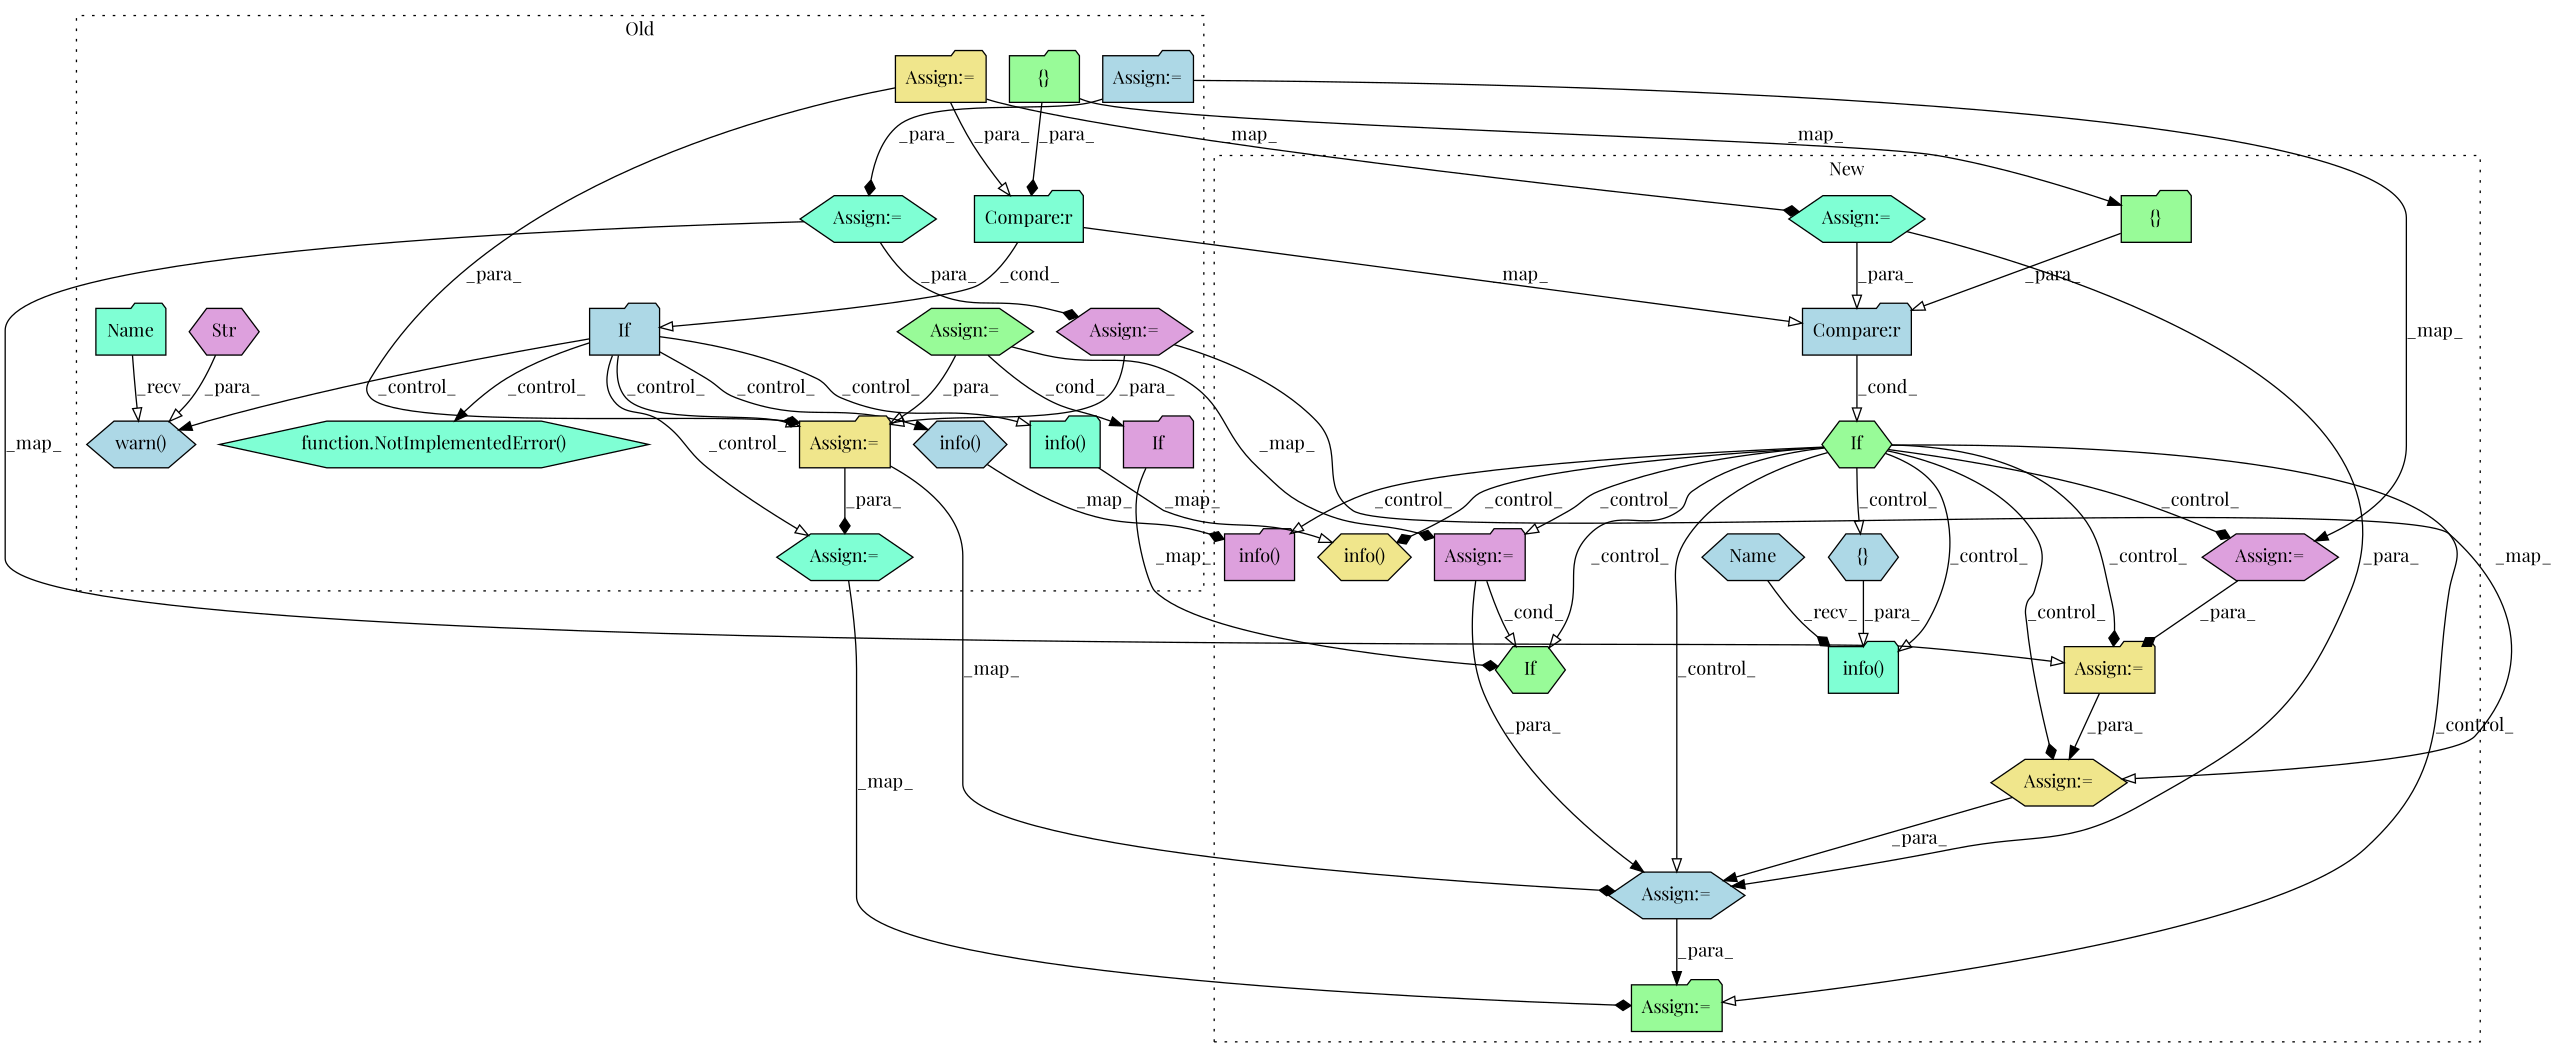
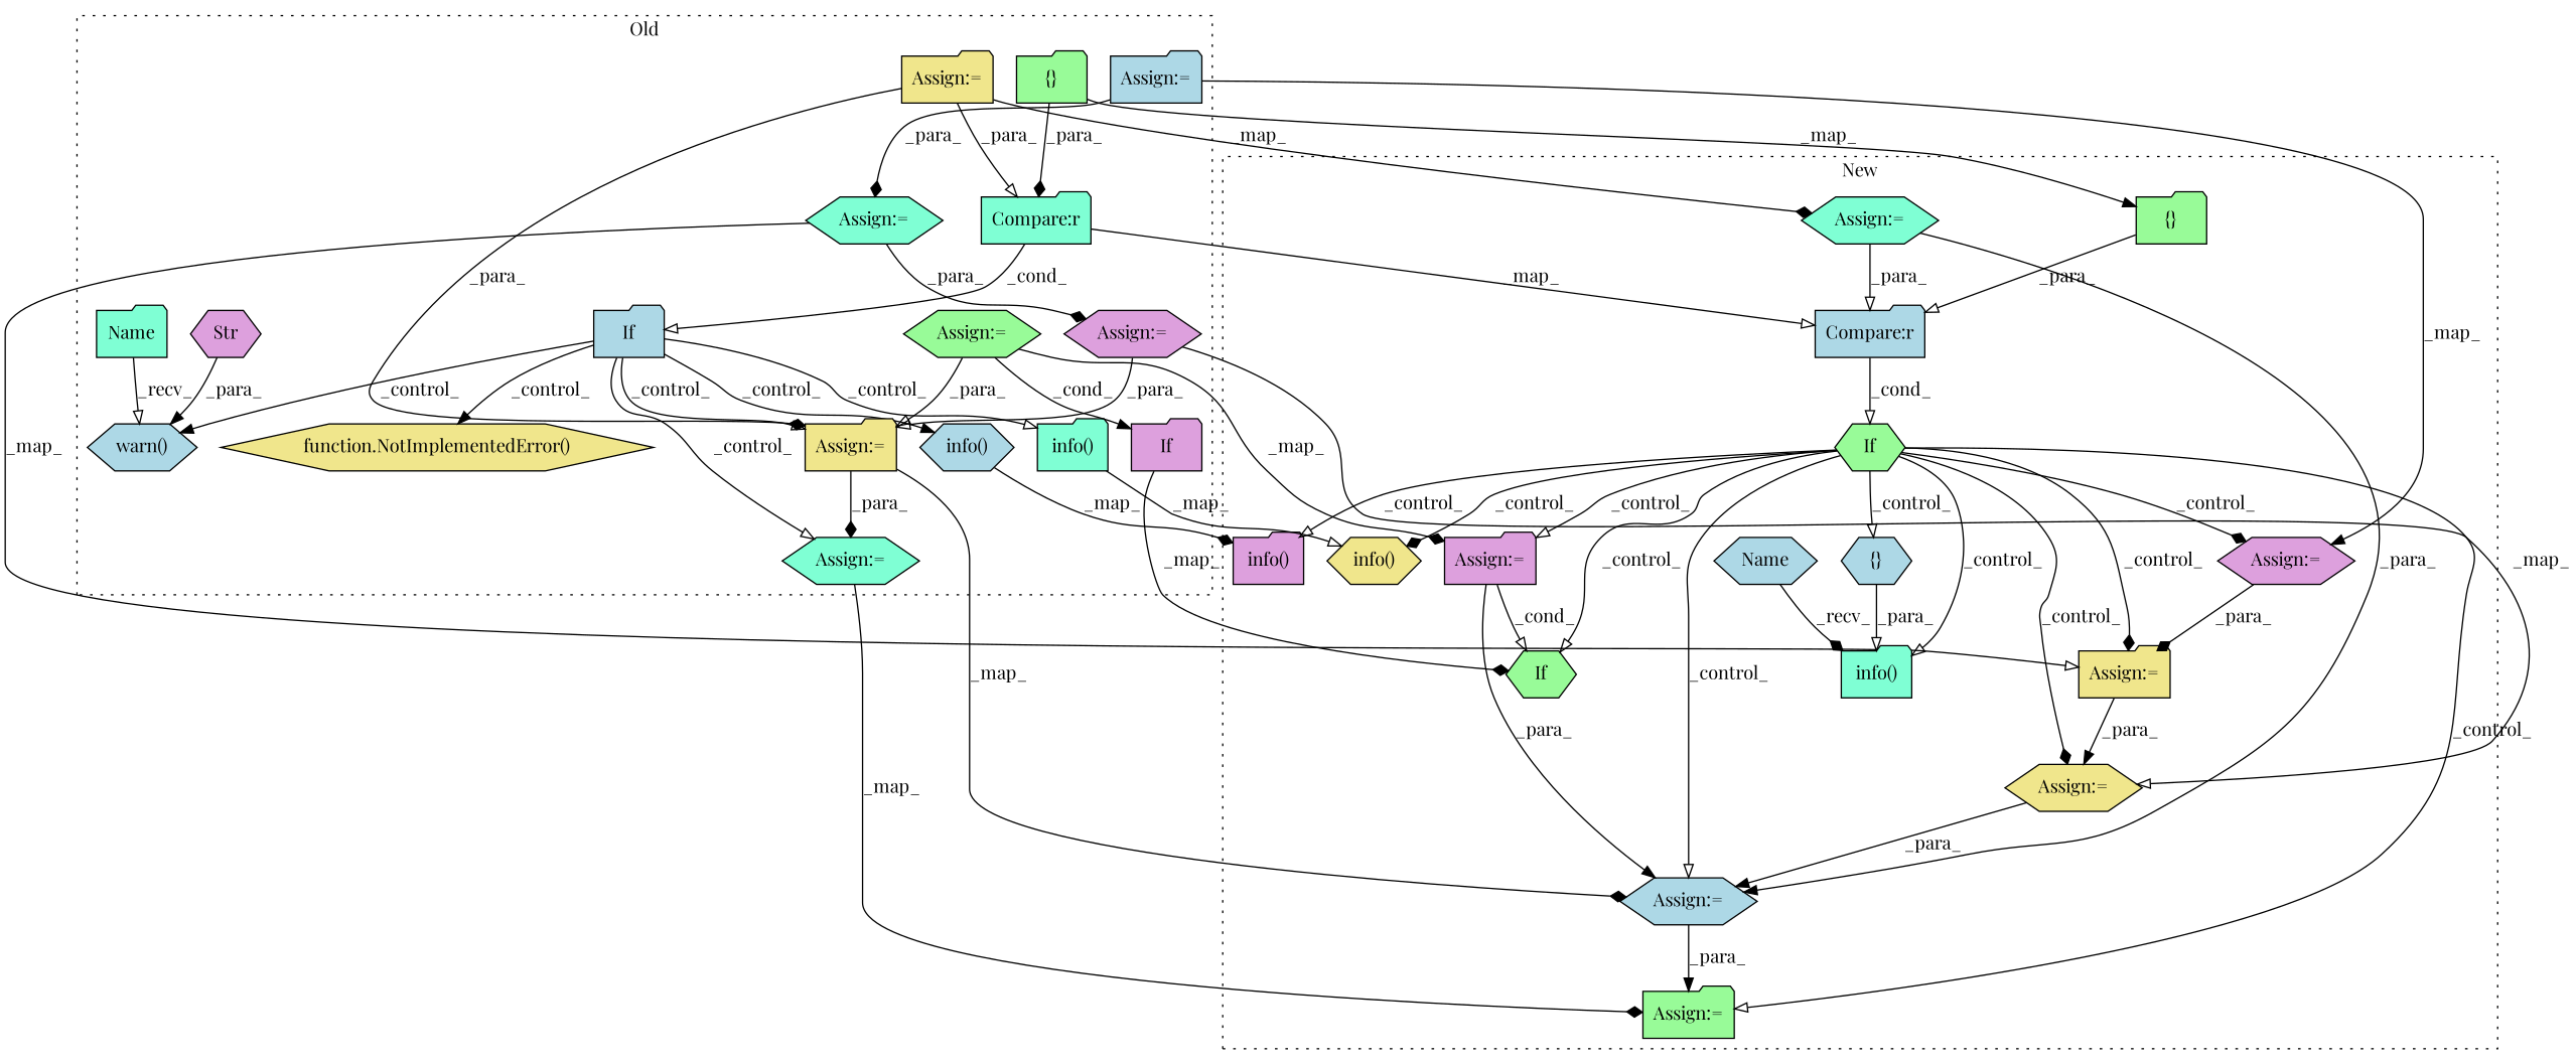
  digraph {
    fontname="Playfair Display"
    node [a=68 fillcolor=lightblue fontname="Playfair Display" l=3 shape=hexagon style=filled]
    edge [arrowhead=onormal fontname="Playfair Display"]
    n1 [a=75 l="12,1" label="warn()" s="2794,2856"]
    n2 [a=96 label=If s=2716 shape=folder]
-   n3 [a=75 fillcolor=aquamarine l=21 label="function.NotImplementedError()" s=2876]
+   n3 [a=75 fillcolor=khaki l=21 label="function.NotImplementedError()" s=2876]
    n4 [a=66 fillcolor=plum l=50 label=Str s=2806]
    n5 [a=75 l="12,1" label="info()" s="3121,3174"]
    n6 [a=98 fillcolor=palegreen l="1,0" label="{}" s="2739,2779" shape=folder]
    n7 [a=75 fillcolor=aquamarine l="12,1" label="info()" s="3042,3111" shape=folder]
    n8 [a=40 fillcolor=aquamarine l=61 label="Compare:r" s=2719 shape=folder]
    n9 [fillcolor=khaki label="Assign:=" s=2919 shape=folder]
    n10 [fillcolor=palegreen label="Assign:=" s=2198]
    n11 [a=96 fillcolor=plum label=If s=2598 shape=folder]
    n12 [fillcolor=plum label="Assign:=" s=2514]
    n13 [fillcolor=aquamarine label="Assign:=" s=3009]
    n14 [label="Assign:=" s=2254 shape=folder]
    n15 [fillcolor=aquamarine label="Assign:=" s=2347]
    n16 [fillcolor=khaki label="Assign:=" s=2460 shape=folder]
    n17 [a=87 fillcolor=aquamarine l=6 label=Name s=2794 shape=folder]
    n18 [a=75 fillcolor=aquamarine l="12,1" label="info()" s="3218,3253" shape=folder]
    n19 [a=96 fillcolor=palegreen label=If s=2270]
    n20 [a=95 l="1,1" label="{}" s="3230,3252"]
    n21 [a=75 fillcolor=plum l="12,1" label="info()" s="3137,3190" shape=folder]
    n22 [a=98 fillcolor=palegreen l="1,0" label="{}" s="2289,2329" shape=folder]
    n23 [a=75 fillcolor=khaki l="12,1" label="info()" s="3054,3123"]
    n24 [a=40 l=57 label="Compare:r" s=2273 shape=folder]
    n25 [label="Assign:=" s=2923]
    n26 [fillcolor=plum label="Assign:=" s=2363 shape=folder]
    n27 [a=96 fillcolor=palegreen label=If s=2777]
    n28 [fillcolor=khaki label="Assign:=" s=2685]
    n29 [fillcolor=palegreen label="Assign:=" s=3017 shape=folder]
    n30 [fillcolor=plum label="Assign:=" s=2423]
    n31 [fillcolor=khaki label="Assign:=" s=2520 shape=folder]
    n32 [fillcolor=aquamarine label="Assign:=" s=2175]
    n33 [a=87 l=6 label=Name s=3218]
    subgraph cluster_1 {
      label=Old
      style=dotted
      n1
      n2
      n3
      n4
      n5
      n6
      n7
      n8
      n9
      n10
      n11
      n12
      n13
      n14
      n15
      n16
      n17
    }
    subgraph cluster_2 {
      label=New
      style=dotted
      n18
      n19
      n20
      n21
      n22
      n23
      n24
      n25
      n26
      n27
      n28
      n29
      n30
      n31
      n32
      n33
    }
    n2 -> n1 [arrowhead=normal label=_control_]
    n2 -> n3 [arrowhead=normal label=_control_]
    n2 -> n5 [arrowhead=normal label=_control_]
    n2 -> n7 [label=_control_]
    n2 -> n9 [label=_control_]
    n2 -> n13 [label=_control_]
-   n4 -> n1 [label=_para_]
+   n4 -> n1 [arrowhead=normal label=_para_]
    n5 -> n21 [arrowhead=diamond label=_map_]
    n6 -> n8 [arrowhead=diamond label=_para_]
    n6 -> n22 [arrowhead=normal label=_map_]
    n7 -> n23 [label=_map_]
    n8 -> n2 [label=_cond_]
    n8 -> n24 [label=_map_]
    n9 -> n13 [arrowhead=diamond label=_para_]
    n9 -> n25 [arrowhead=diamond label=_map_]
    n10 -> n9 [label=_para_]
    n10 -> n11 [arrowhead=normal label=_cond_]
    n10 -> n26 [arrowhead=diamond label=_map_]
    n11 -> n27 [arrowhead=diamond label=_map_]
    n12 -> n9 [label=_para_]
    n12 -> n28 [label=_map_]
    n13 -> n29 [arrowhead=diamond label=_map_]
    n14 -> n15 [arrowhead=diamond label=_para_]
    n14 -> n30 [arrowhead=normal label=_map_]
    n15 -> n12 [arrowhead=diamond label=_para_]
    n15 -> n31 [label=_map_]
    n16 -> n8 [label=_para_]
    n16 -> n9 [arrowhead=diamond label=_para_]
    n16 -> n32 [arrowhead=diamond label=_map_]
    n17 -> n1 [label=_recv_]
    n19 -> n18 [label=_control_]
    n19 -> n20 [label=_control_]
    n19 -> n21 [label=_control_]
    n19 -> n23 [arrowhead=diamond label=_control_]
    n19 -> n25 [label=_control_]
    n19 -> n26 [label=_control_]
    n19 -> n27 [label=_control_]
    n19 -> n28 [arrowhead=diamond label=_control_]
    n19 -> n29 [label=_control_]
    n19 -> n30 [arrowhead=diamond label=_control_]
    n19 -> n31 [arrowhead=diamond label=_control_]
    n20 -> n18 [label=_para_]
    n22 -> n24 [label=_para_]
    n24 -> n19 [label=_cond_]
    n25 -> n29 [arrowhead=normal label=_para_]
    n26 -> n25 [arrowhead=normal label=_para_]
    n26 -> n27 [label=_cond_]
    n28 -> n25 [arrowhead=normal label=_para_]
    n30 -> n31 [arrowhead=diamond label=_para_]
    n31 -> n28 [arrowhead=normal label=_para_]
    n32 -> n24 [label=_para_]
    n32 -> n25 [arrowhead=normal label=_para_]
    n33 -> n18 [arrowhead=diamond label=_recv_]
  }
